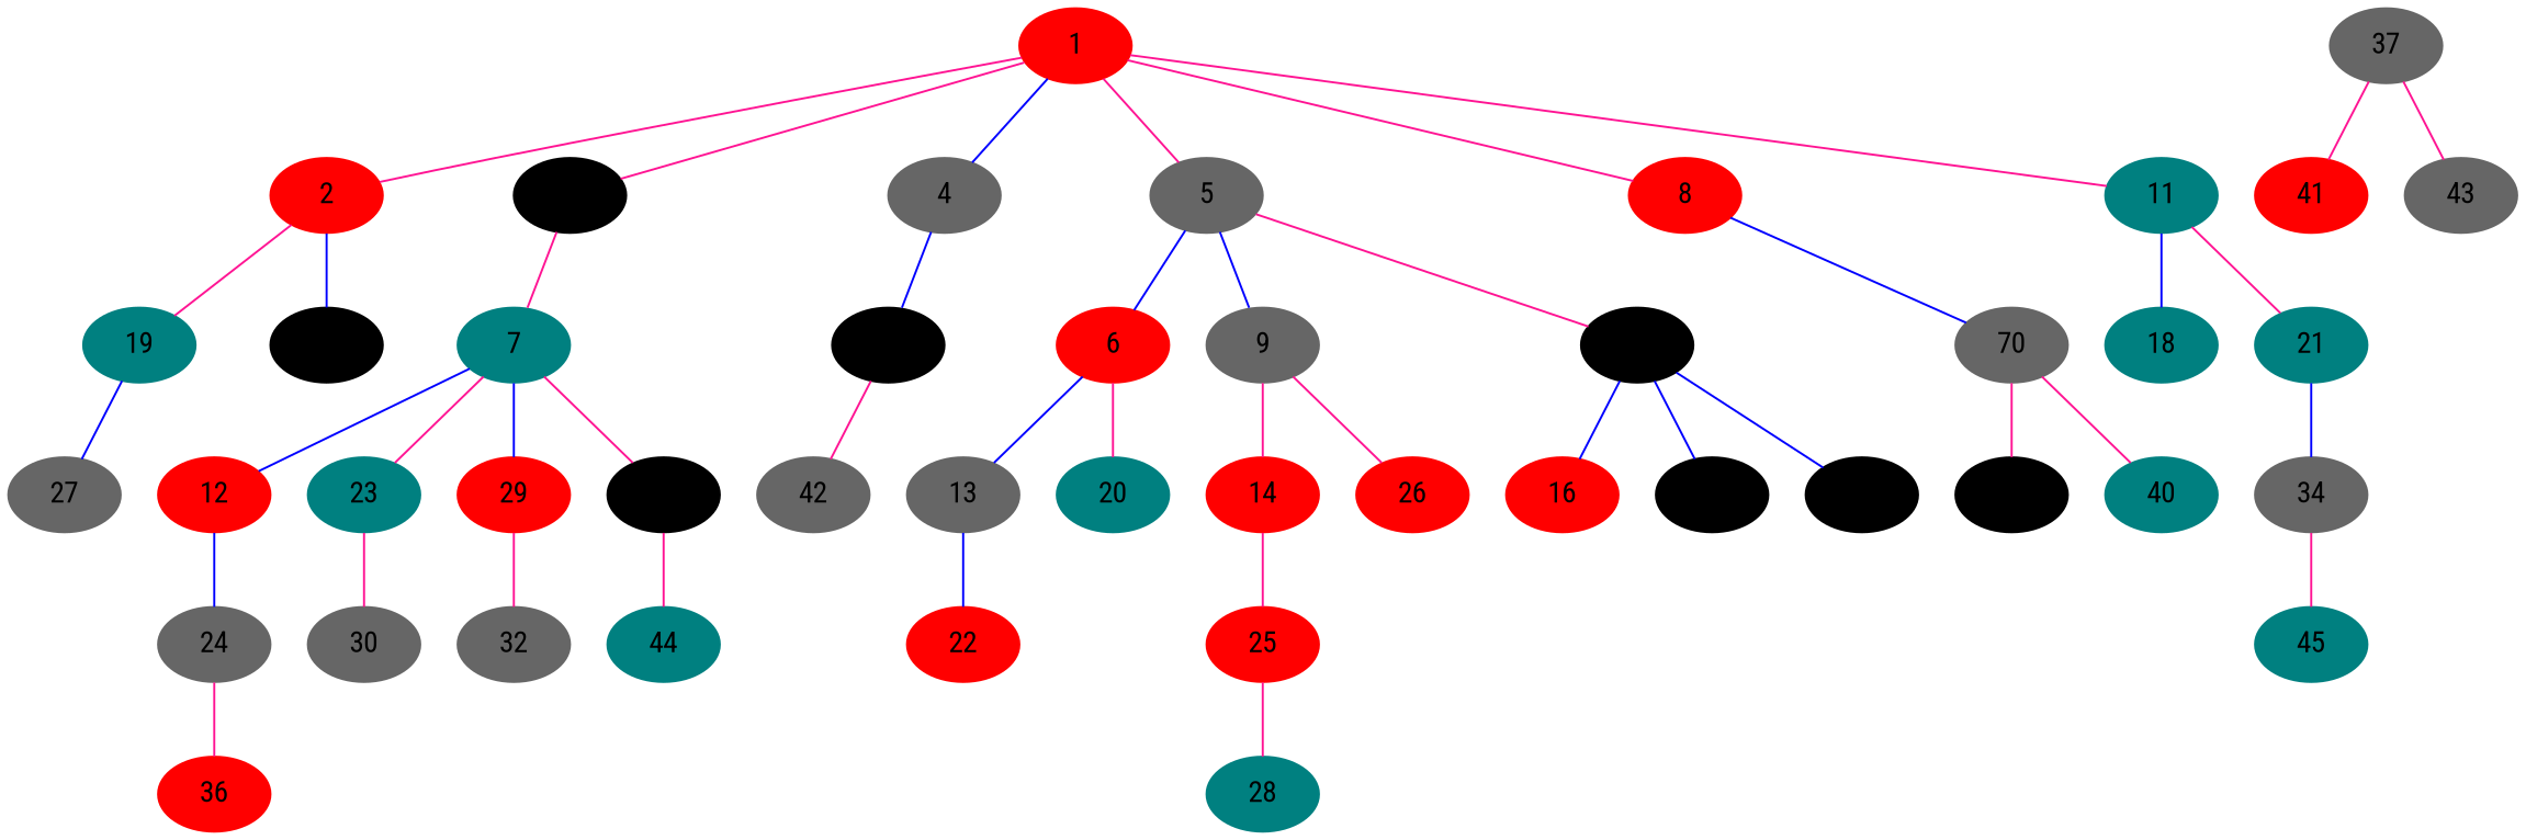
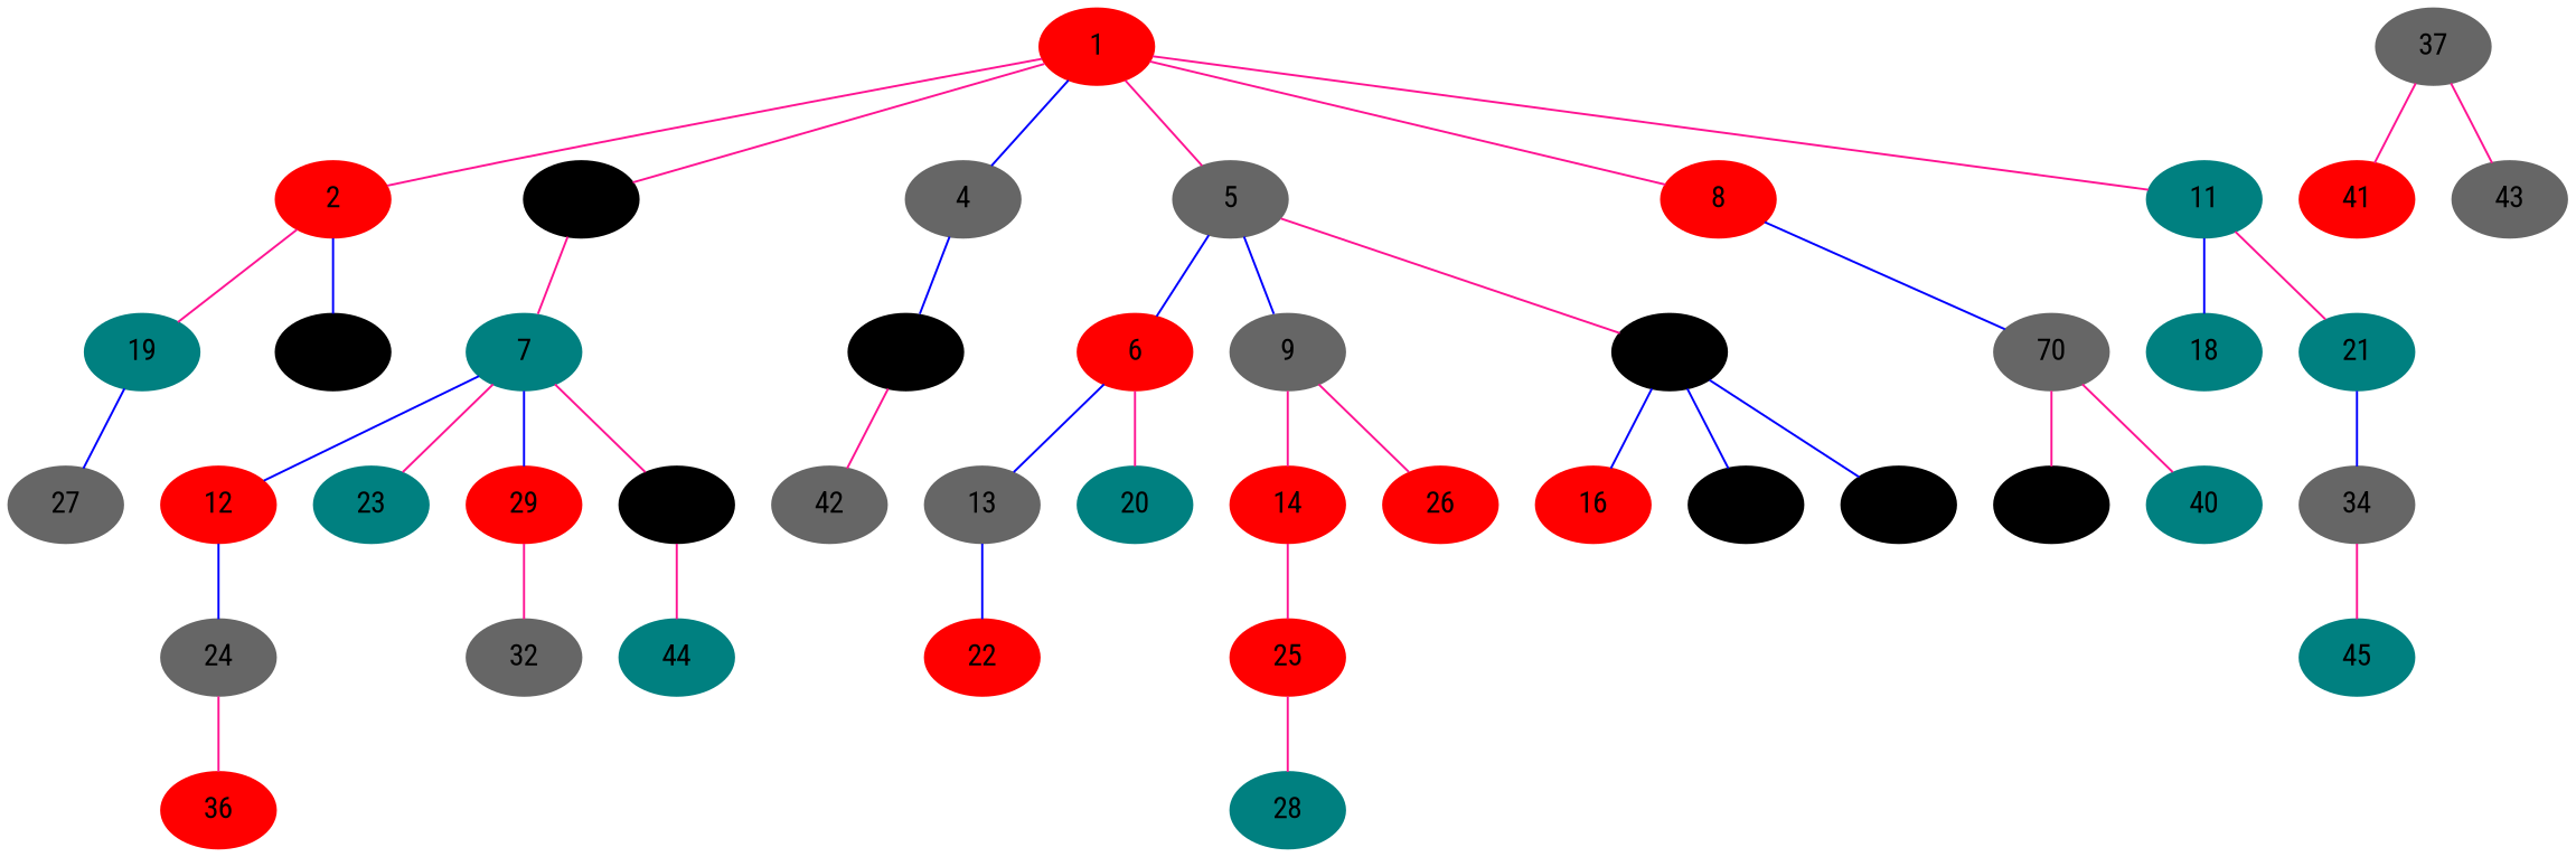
  graph {
    fontname="Roboto Condensed"
    node [color=red fontname="Roboto Condensed" style=filled]
    edge [color=deeppink fontname="Roboto Condensed" weight=1.0]
    1
    2
    3 [color=black]
    4 [color=gray40]
    5 [color=gray40]
    8
    11 [color=teal]
    19 [color=teal]
    33 [color=black]
    7 [color=teal]
    31 [color=black]
    6
    9 [color=gray40]
    15 [color=black]
    n15 [color=gray40 label=70]
    18 [color=teal]
    21 [color=teal]
    27 [color=gray40]
    12
    23 [color=teal]
    29
    35 [color=black]
    42 [color=gray40]
    13 [color=gray40]
    20 [color=teal]
    14
    26
    16
    38 [color=black]
    39 [color=black]
    22
    24 [color=gray40]
-   30 [color=gray40]
    32 [color=gray40]
    44 [color=teal]
    17 [color=black]
    40 [color=teal]
    25
    34 [color=gray40]
    36
    28 [color=teal]
    45 [color=teal]
    37 [color=gray40]
    41
    43 [color=gray40]
    1 -- 2
    1 -- 3
    1 -- 4 [color=blue]
    1 -- 5
    1 -- 8
    1 -- 11
    2 -- 19
    2 -- 33 [color=blue]
    3 -- 7
    4 -- 31 [color=blue]
    5 -- 6 [color=blue]
    5 -- 9 [color=blue]
    5 -- 15
    8 -- n15 [color=blue]
    11 -- 18 [color=blue]
    11 -- 21
    19 -- 27 [color=blue]
    7 -- 12 [color=blue]
    7 -- 23
    7 -- 29 [color=blue]
    7 -- 35
    31 -- 42
    6 -- 13 [color=blue]
    6 -- 20
    9 -- 14
    9 -- 26
    15 -- 16 [color=blue]
    15 -- 38 [color=blue]
    15 -- 39 [color=blue]
    n15 -- 17
    n15 -- 40
    21 -- 34 [color=blue]
    12 -- 24 [color=blue]
-   23 -- 30
    29 -- 32
    35 -- 44
    13 -- 22 [color=blue]
    14 -- 25
    24 -- 36
    25 -- 28
    34 -- 45
    37 -- 41
    37 -- 43
  }
